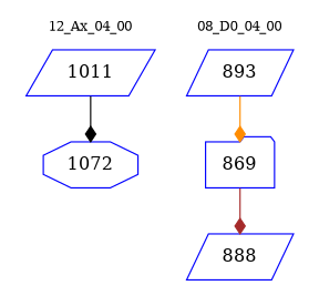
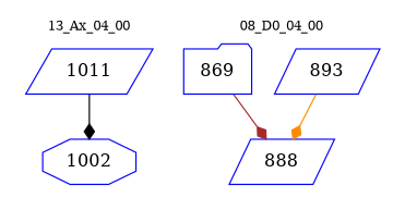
  digraph {
    node [color=blue shape=parallelogram]
    edge [arrowhead=diamond]
    n1 [label=1011]
-   n2 [label=1072 shape=octagon]
+   n2 [label=1002 shape=octagon]
    n3 [label=893]
    n4 [label=869 shape=folder]
    n5 [label=888]
    subgraph cluster_1 {
      color=white
      fontsize=10
-     label="12_Ax_04_00"
+     label="13_Ax_04_00"
      n1
      n2
    }
    subgraph cluster_2 {
      color=white
      fontsize=10
      label="08_D0_04_00"
      n3
      n4
      n5
    }
    n1 -> n2 [color=black]
-   n3 -> n4 [color=darkorange]
+   n3 -> n5 [color=darkorange]
    n4 -> n5 [color=brown]
  }
